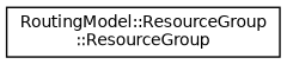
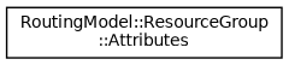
  digraph {
    rankdir=LR
-   n1 [color=black fillcolor=white fontname=Helvetica fontsize=10 height=0.2 label="RoutingModel::ResourceGroup\l::ResourceGroup" shape=record style=filled width=0.4]
+   n1 [color=black fillcolor=white fontname=Helvetica fontsize=10 height=0.2 label="RoutingModel::ResourceGroup\l::Attributes" shape=record style=filled width=0.4]
  }
